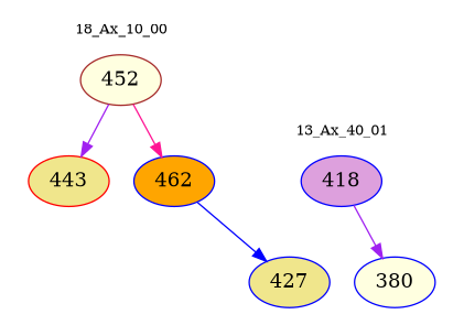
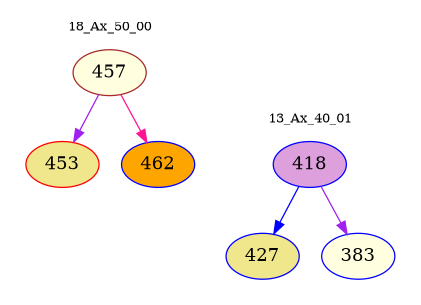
  digraph {
    node [color=blue fillcolor=lightyellow style=filled]
    edge [color=purple]
-   n1 [color=brown label=452]
-   n2 [color=red fillcolor=khaki label=443]
+   n1 [color=brown label=457]
+   n2 [color=red fillcolor=khaki label=453]
    n3 [fillcolor=orange label=462]
    n4 [fillcolor=plum label=418]
-   n5 [label=380]
+   n5 [label=383]
    n6 [fillcolor=khaki label=427]
    subgraph cluster_1 {
      color=white
      fontsize=10
-     label="18_Ax_10_00"
+     label="18_Ax_50_00"
      n1
      n2
      n3
    }
    subgraph cluster_2 {
      color=white
      fontsize=10
      label="13_Ax_40_01"
      n4
      n5
      n6
    }
    n1 -> n2
    n1 -> n3 [color=deeppink]
    n4 -> n5
-   n3 -> n6 [color=blue]
+   n4 -> n6 [color=blue]
  }
